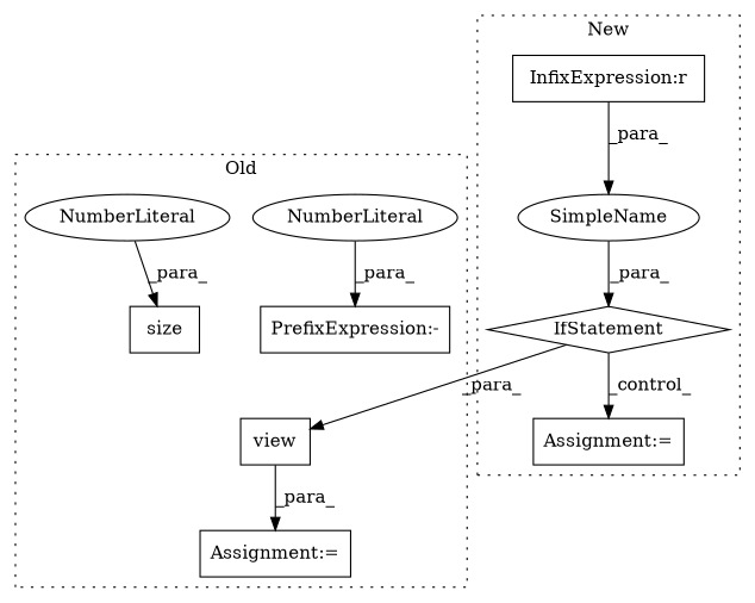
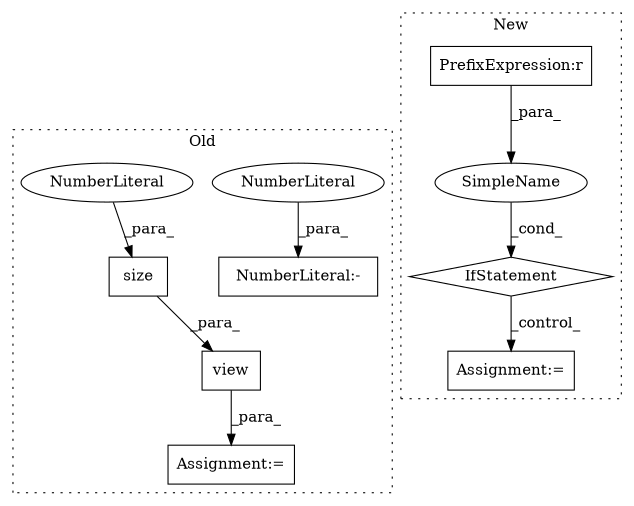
  digraph {
    node [a=32 l=1 shape=box]
    n1 [l="5,1" label=view s="3579,3596"]
-   n2 [a=38 label="PrefixExpression:-" s=3594]
+   n2 [a=38 label="NumberLiteral:-" s=3594]
    n3 [a=34 label=NumberLiteral s=3595 shape=ellipse]
    n4 [a=7 label="Assignment:=" s=3576]
    n5 [l="5,1" label=size s="3586,3592"]
    n6 [a=34 label=NumberLiteral s=3591 shape=ellipse]
    n7 [a=25 l="4,2" label=IfStatement s="4551,4570" shape=diamond]
    n8 [a=7 label="Assignment:=" s=4581]
    n9 [a=42 label=SimpleName shape=ellipse l=""]
-   n10 [a=27 l=4 label="InfixExpression:r" s=4562]
+   n10 [a=27 l=4 label="PrefixExpression:r" s=4562]
    subgraph cluster_1 {
      label=Old
      style=dotted
      n1
      n2
      n3
      n4
      n5
      n6
    }
    subgraph cluster_2 {
      label=New
      style=dotted
      n7
      n8
      n9
      n10
    }
    n1 -> n4 [label=_para_]
    n3 -> n2 [label=_para_]
-   n7 -> n1 [label=_para_]
+   n5 -> n1 [label=_para_]
    n6 -> n5 [label=_para_]
    n7 -> n8 [label=_control_]
-   n9 -> n7 [label=_para_]
+   n9 -> n7 [label=_cond_]
    n10 -> n9 [label=_para_]
  }
